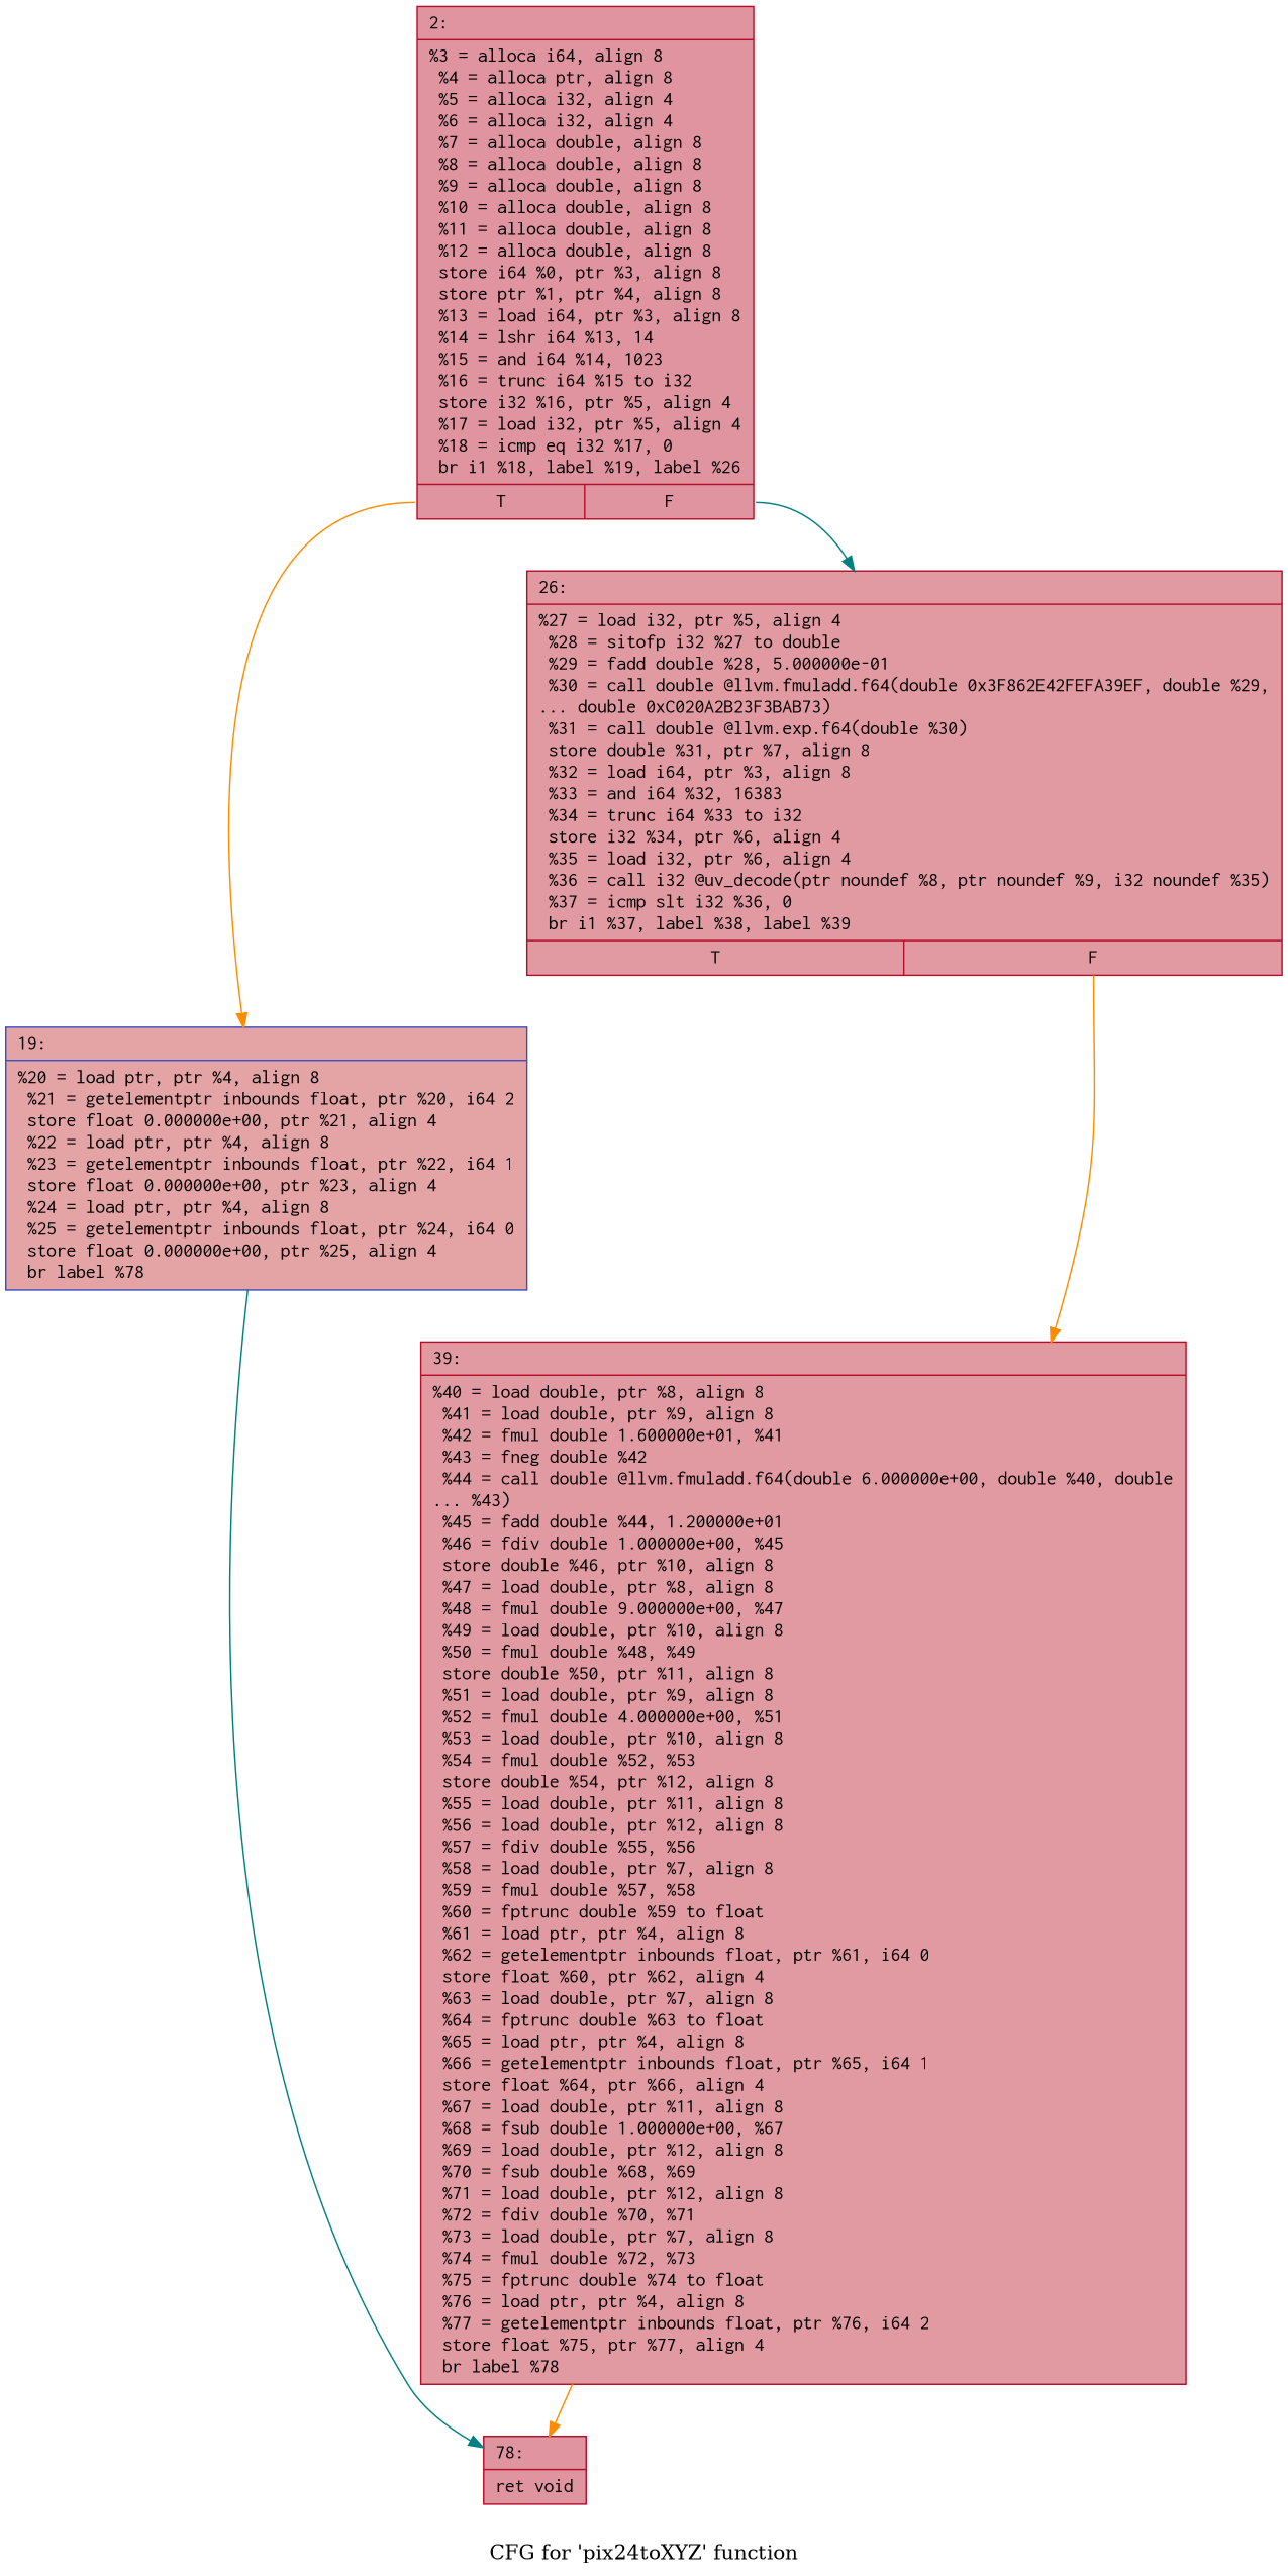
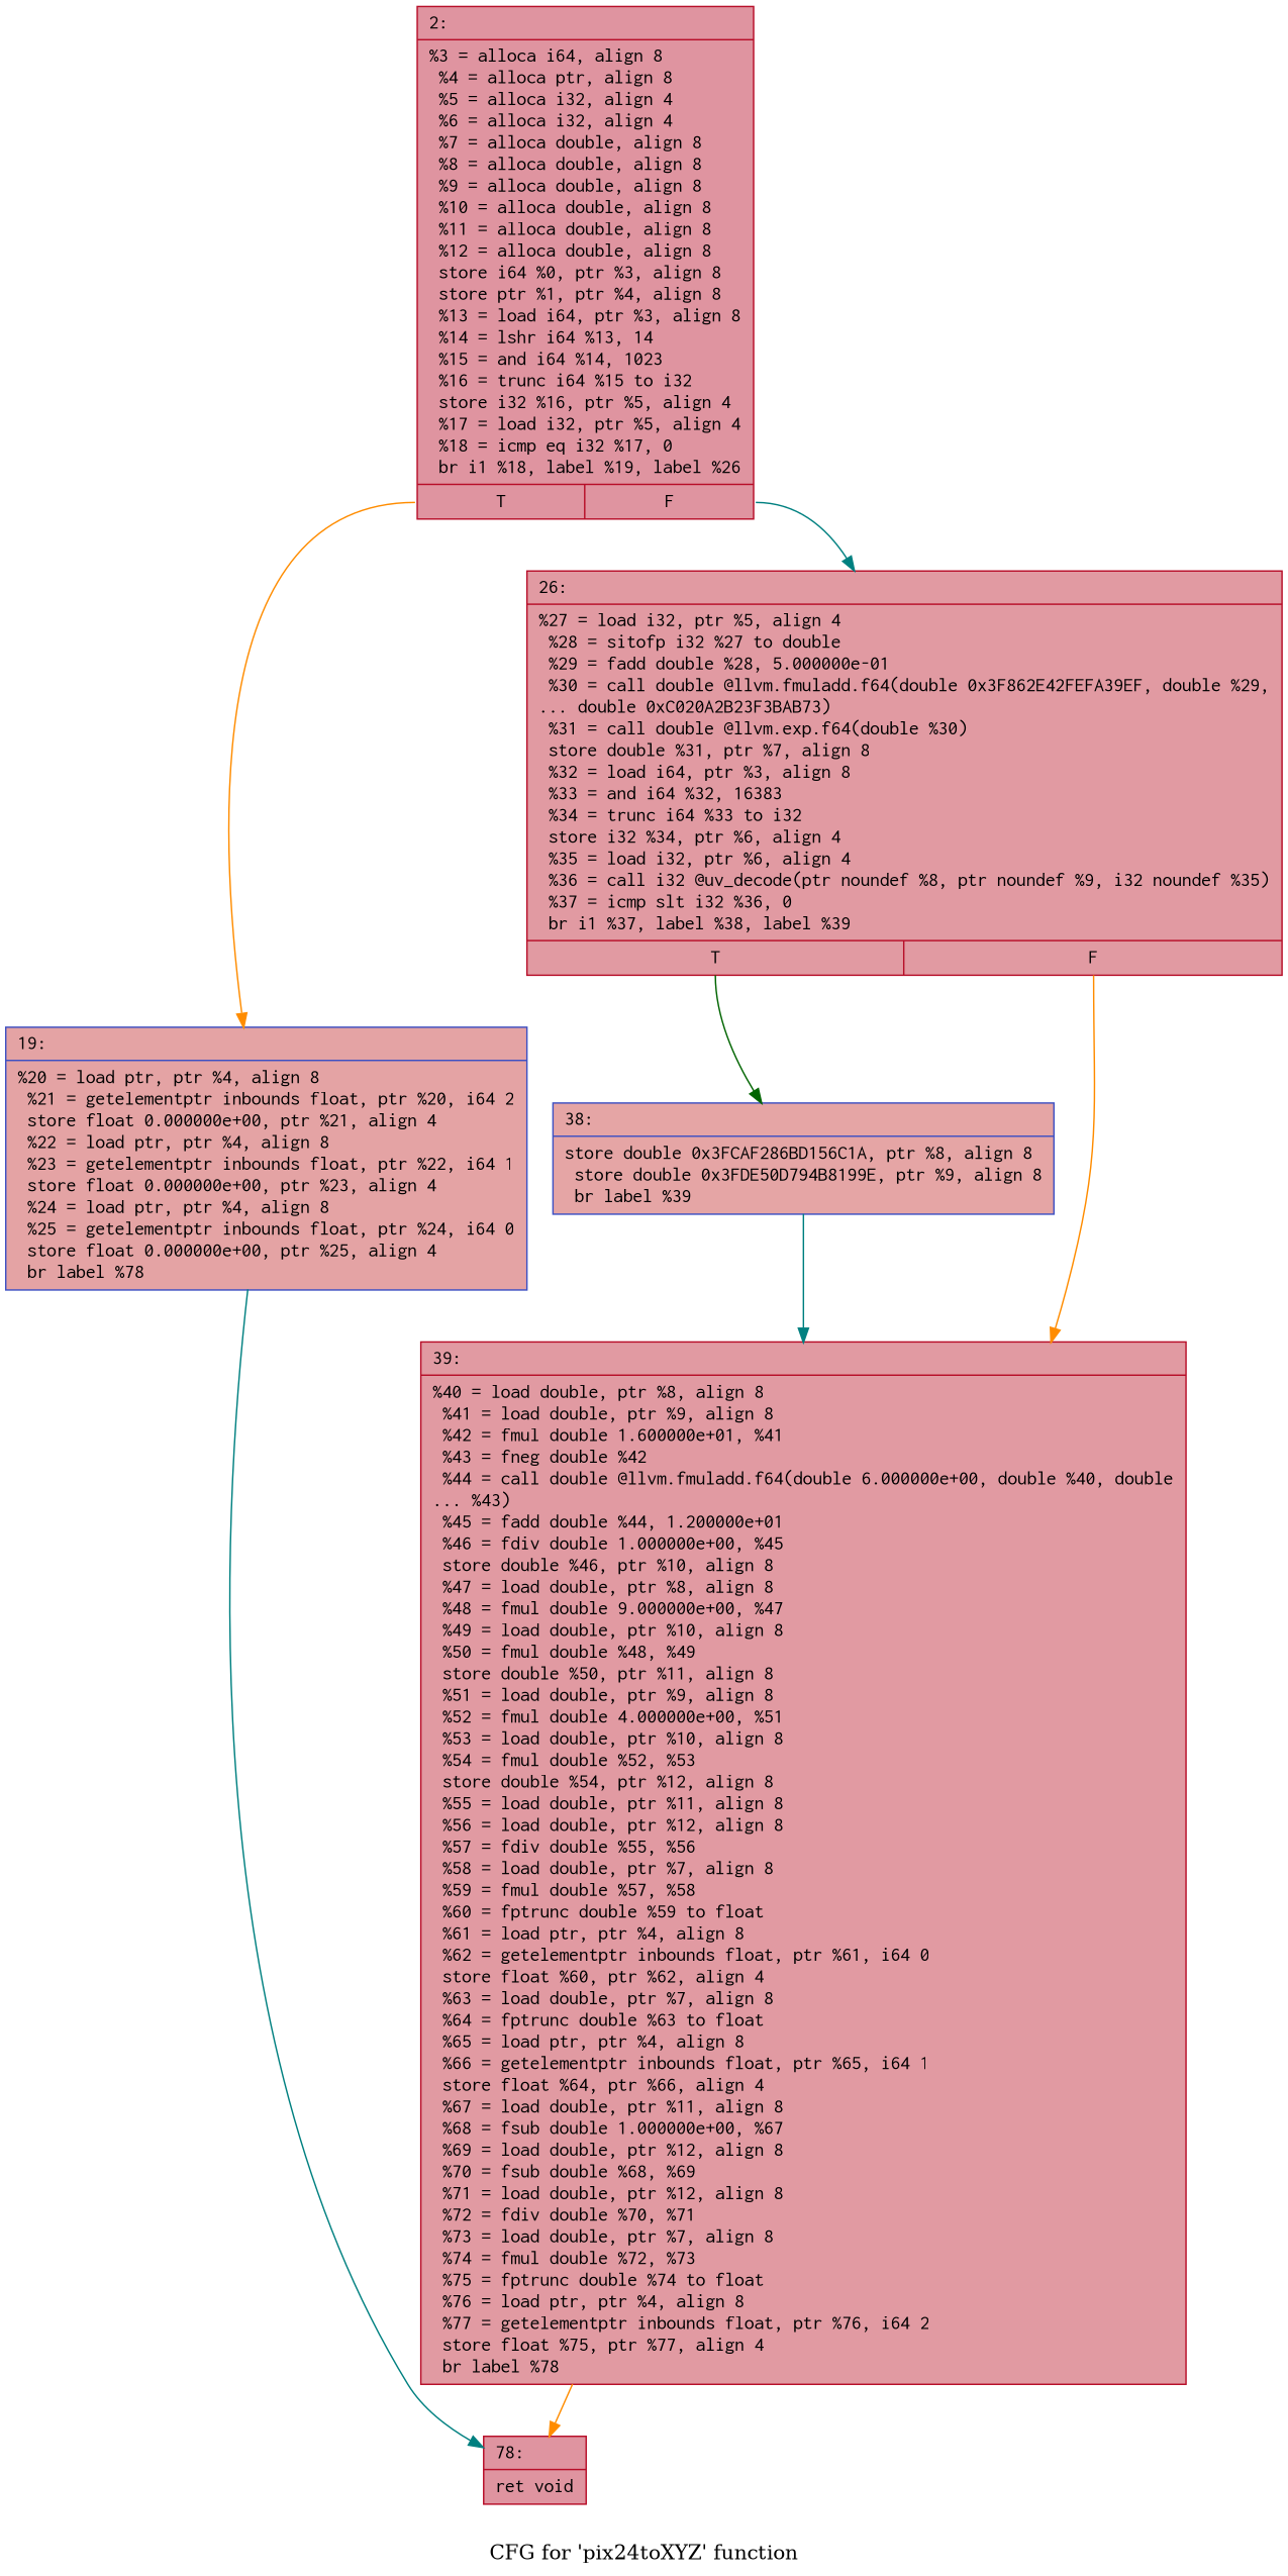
  digraph {
    label="CFG for 'pix24toXYZ' function"
    node [color="#b70d28ff" fillcolor="#b70d2870" fontname=Courier shape=record style=filled]
    edge [color=darkorange]
    n1 [label="{2:\l|  %3 = alloca i64, align 8\l  %4 = alloca ptr, align 8\l  %5 = alloca i32, align 4\l  %6 = alloca i32, align 4\l  %7 = alloca double, align 8\l  %8 = alloca double, align 8\l  %9 = alloca double, align 8\l  %10 = alloca double, align 8\l  %11 = alloca double, align 8\l  %12 = alloca double, align 8\l  store i64 %0, ptr %3, align 8\l  store ptr %1, ptr %4, align 8\l  %13 = load i64, ptr %3, align 8\l  %14 = lshr i64 %13, 14\l  %15 = and i64 %14, 1023\l  %16 = trunc i64 %15 to i32\l  store i32 %16, ptr %5, align 4\l  %17 = load i32, ptr %5, align 4\l  %18 = icmp eq i32 %17, 0\l  br i1 %18, label %19, label %26\l|{<s0>T|<s1>F}}"]
    n2 [color="#3d50c3ff" fillcolor="#c32e3170" label="{19:\l|  %20 = load ptr, ptr %4, align 8\l  %21 = getelementptr inbounds float, ptr %20, i64 2\l  store float 0.000000e+00, ptr %21, align 4\l  %22 = load ptr, ptr %4, align 8\l  %23 = getelementptr inbounds float, ptr %22, i64 1\l  store float 0.000000e+00, ptr %23, align 4\l  %24 = load ptr, ptr %4, align 8\l  %25 = getelementptr inbounds float, ptr %24, i64 0\l  store float 0.000000e+00, ptr %25, align 4\l  br label %78\l}"]
    n3 [fillcolor="#bb1b2c70" label="{26:\l|  %27 = load i32, ptr %5, align 4\l  %28 = sitofp i32 %27 to double\l  %29 = fadd double %28, 5.000000e-01\l  %30 = call double @llvm.fmuladd.f64(double 0x3F862E42FEFA39EF, double %29,\l... double 0xC020A2B23F3BAB73)\l  %31 = call double @llvm.exp.f64(double %30)\l  store double %31, ptr %7, align 8\l  %32 = load i64, ptr %3, align 8\l  %33 = and i64 %32, 16383\l  %34 = trunc i64 %33 to i32\l  store i32 %34, ptr %6, align 4\l  %35 = load i32, ptr %6, align 4\l  %36 = call i32 @uv_decode(ptr noundef %8, ptr noundef %9, i32 noundef %35)\l  %37 = icmp slt i32 %36, 0\l  br i1 %37, label %38, label %39\l|{<s0>T|<s1>F}}"]
    n4 [label="{78:\l|  ret void\l}"]
+   n5 [color="#3d50c3ff" fillcolor="#c5333470" label="{38:\l|  store double 0x3FCAF286BD156C1A, ptr %8, align 8\l  store double 0x3FDE50D794B8199E, ptr %9, align 8\l  br label %39\l}"]
    n6 [fillcolor="#bb1b2c70" label="{39:\l|  %40 = load double, ptr %8, align 8\l  %41 = load double, ptr %9, align 8\l  %42 = fmul double 1.600000e+01, %41\l  %43 = fneg double %42\l  %44 = call double @llvm.fmuladd.f64(double 6.000000e+00, double %40, double\l... %43)\l  %45 = fadd double %44, 1.200000e+01\l  %46 = fdiv double 1.000000e+00, %45\l  store double %46, ptr %10, align 8\l  %47 = load double, ptr %8, align 8\l  %48 = fmul double 9.000000e+00, %47\l  %49 = load double, ptr %10, align 8\l  %50 = fmul double %48, %49\l  store double %50, ptr %11, align 8\l  %51 = load double, ptr %9, align 8\l  %52 = fmul double 4.000000e+00, %51\l  %53 = load double, ptr %10, align 8\l  %54 = fmul double %52, %53\l  store double %54, ptr %12, align 8\l  %55 = load double, ptr %11, align 8\l  %56 = load double, ptr %12, align 8\l  %57 = fdiv double %55, %56\l  %58 = load double, ptr %7, align 8\l  %59 = fmul double %57, %58\l  %60 = fptrunc double %59 to float\l  %61 = load ptr, ptr %4, align 8\l  %62 = getelementptr inbounds float, ptr %61, i64 0\l  store float %60, ptr %62, align 4\l  %63 = load double, ptr %7, align 8\l  %64 = fptrunc double %63 to float\l  %65 = load ptr, ptr %4, align 8\l  %66 = getelementptr inbounds float, ptr %65, i64 1\l  store float %64, ptr %66, align 4\l  %67 = load double, ptr %11, align 8\l  %68 = fsub double 1.000000e+00, %67\l  %69 = load double, ptr %12, align 8\l  %70 = fsub double %68, %69\l  %71 = load double, ptr %12, align 8\l  %72 = fdiv double %70, %71\l  %73 = load double, ptr %7, align 8\l  %74 = fmul double %72, %73\l  %75 = fptrunc double %74 to float\l  %76 = load ptr, ptr %4, align 8\l  %77 = getelementptr inbounds float, ptr %76, i64 2\l  store float %75, ptr %77, align 4\l  br label %78\l}"]
    n1 -> n2 [tailport=s0]
    n1 -> n3 [tailport=s1 color=teal]
    n2 -> n4 [color=teal]
+   n3 -> n5 [tailport=s0 color=darkgreen]
    n3 -> n6 [tailport=s1]
+   n5 -> n6 [color=teal]
    n6 -> n4
  }
